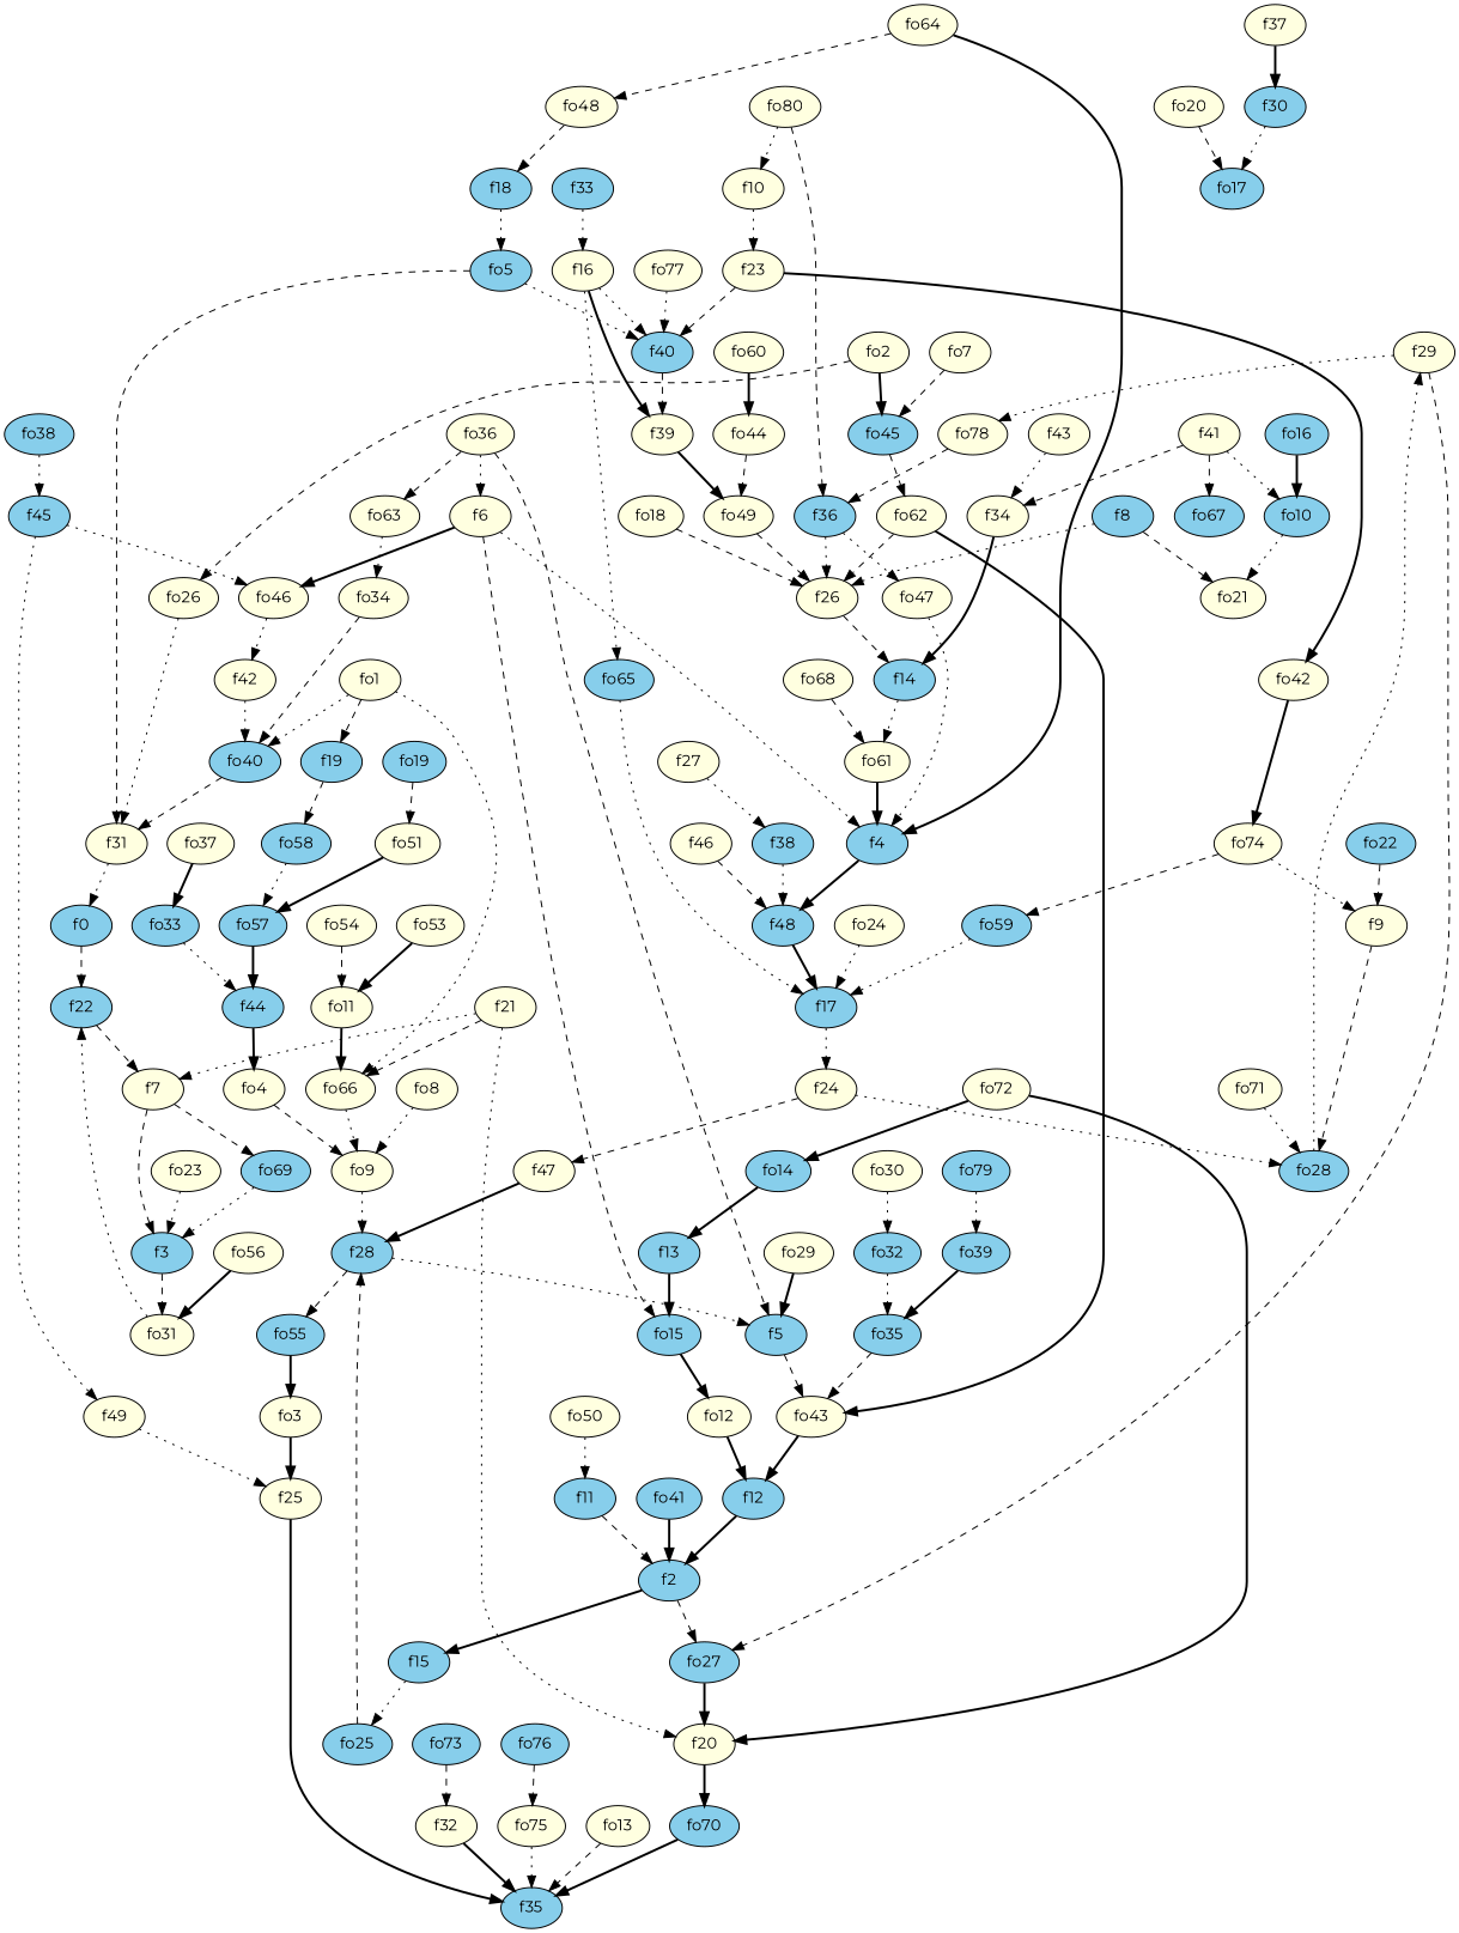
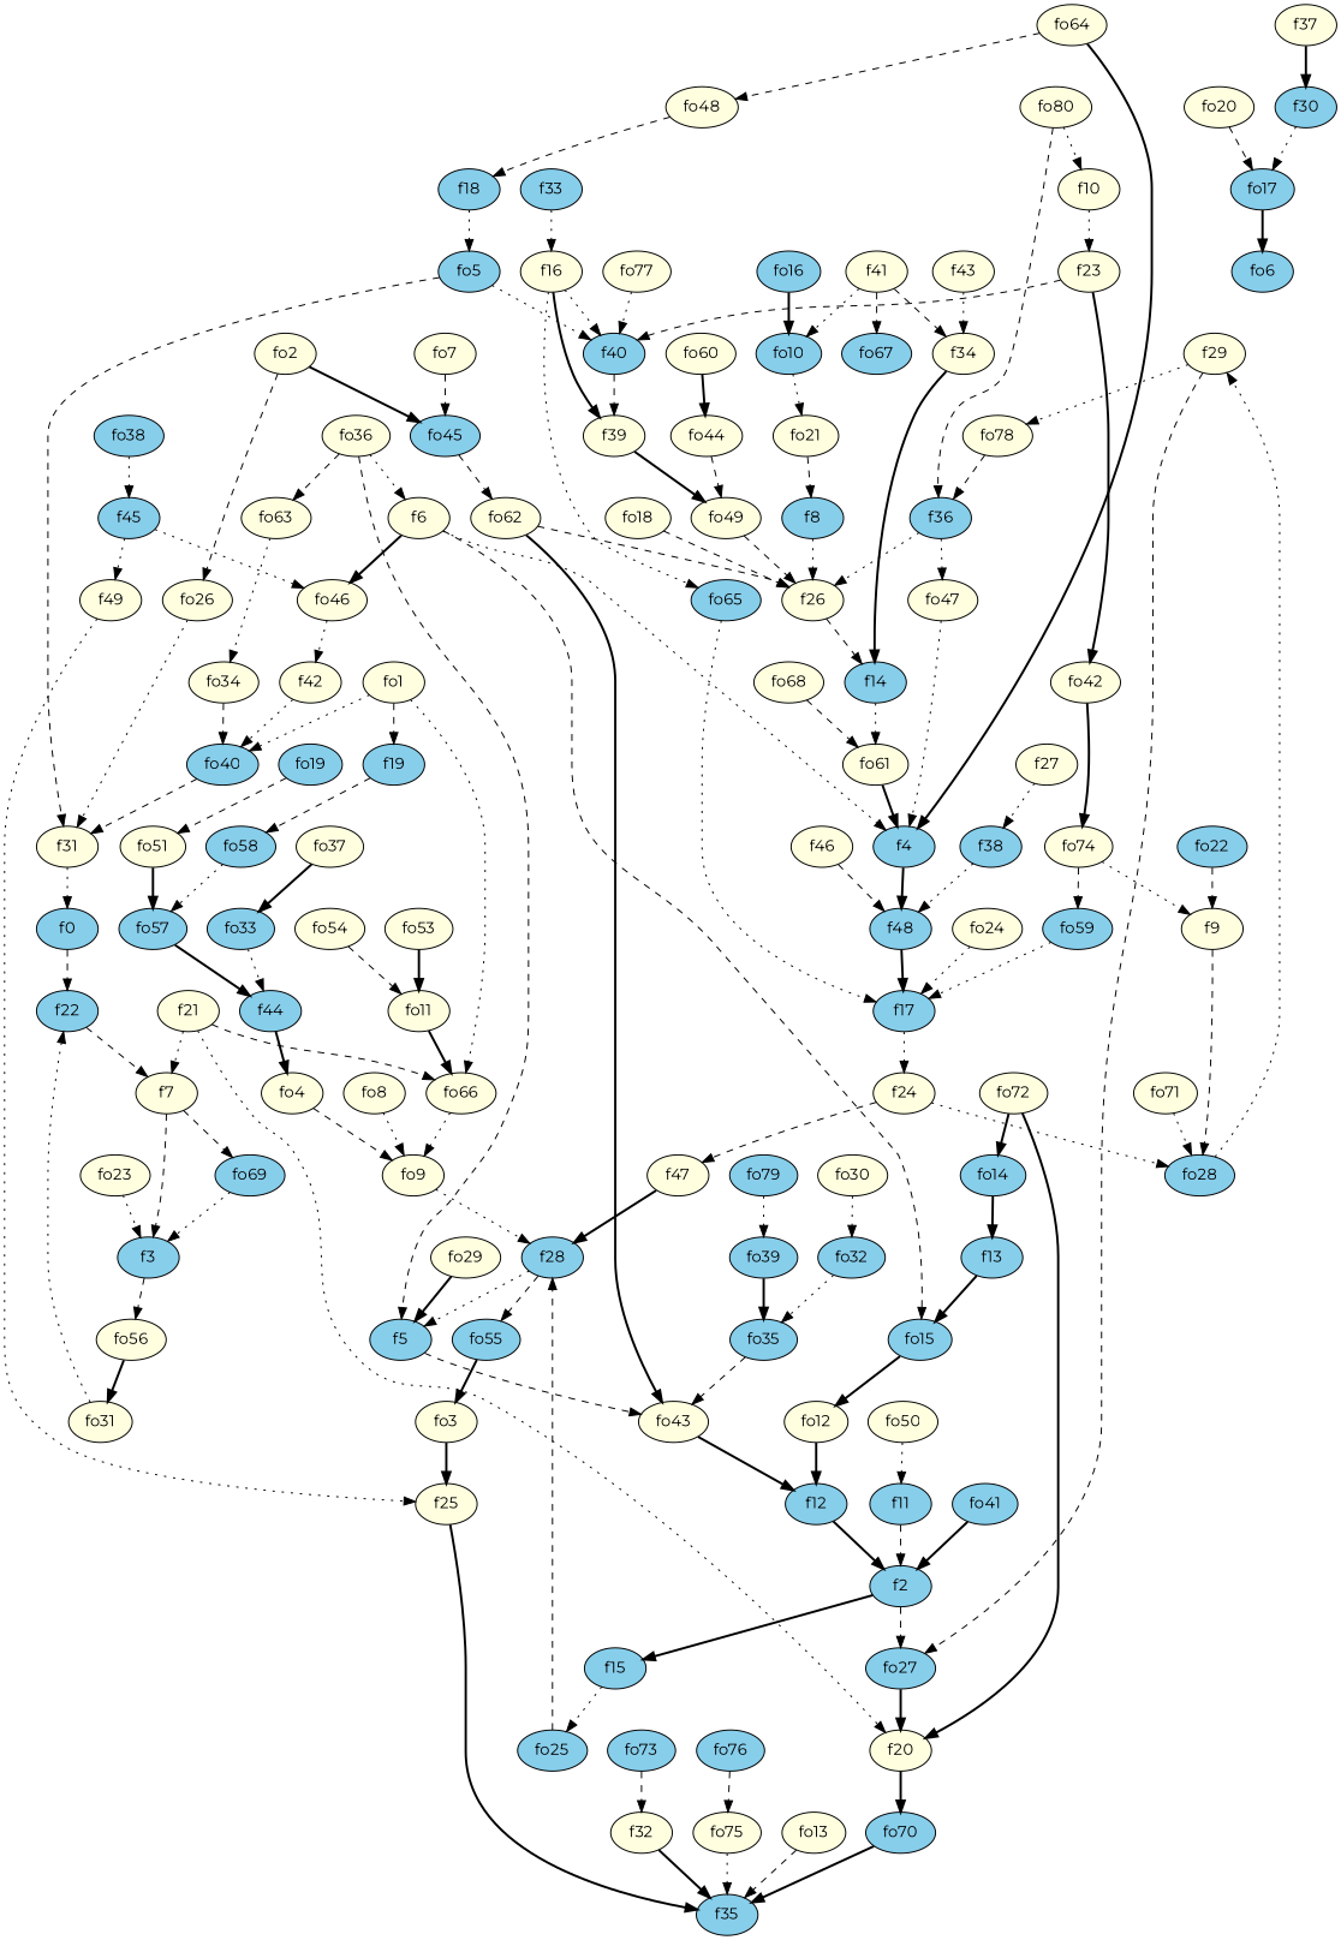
  strict digraph {
    fontname=Montserrat
    node [fillcolor=lightyellow fontname=Montserrat style=filled]
    edge [fontname=Montserrat style=dotted weight=2]
    n1 [fillcolor=skyblue label=f0]
    f22 [fillcolor=skyblue]
    f7
    f2 [fillcolor=skyblue]
    f15 [fillcolor=skyblue]
    fo27 [fillcolor=skyblue]
    fo25 [fillcolor=skyblue]
    f20
    f3 [fillcolor=skyblue]
    fo31
    f4 [fillcolor=skyblue]
    f48 [fillcolor=skyblue]
    f17 [fillcolor=skyblue]
    f5 [fillcolor=skyblue]
    fo43
    f12 [fillcolor=skyblue]
    f6
    fo15 [fillcolor=skyblue]
    fo46
    fo12
    f42
    fo69 [fillcolor=skyblue]
    f8 [fillcolor=skyblue]
    f26
    f14 [fillcolor=skyblue]
    fo28 [fillcolor=skyblue]
    f9
    f29
    f10
    f23
    f40 [fillcolor=skyblue]
    fo42
    f11 [fillcolor=skyblue]
    f13 [fillcolor=skyblue]
    fo61
    f28 [fillcolor=skyblue]
    f16
    f39
    fo65 [fillcolor=skyblue]
    fo49
    f24
    f47
    f18 [fillcolor=skyblue]
    fo5 [fillcolor=skyblue]
    f31
    f19 [fillcolor=skyblue]
    fo58 [fillcolor=skyblue]
    fo57 [fillcolor=skyblue]
    fo70 [fillcolor=skyblue]
    f35 [fillcolor=skyblue]
    f21
    fo66
    fo9
    fo74
    f25
    f38 [fillcolor=skyblue]
    f27
    fo55 [fillcolor=skyblue]
    fo3
    fo78
    f36 [fillcolor=skyblue]
    f30 [fillcolor=skyblue]
    fo17 [fillcolor=skyblue]
+   fo6 [fillcolor=skyblue]
    f32
    f33 [fillcolor=skyblue]
    f34
    fo71
    fo47
    f37
    f41
    fo10 [fillcolor=skyblue]
    fo67 [fillcolor=skyblue]
    fo21
    fo40 [fillcolor=skyblue]
    f43
    f44 [fillcolor=skyblue]
    fo4
    f45 [fillcolor=skyblue]
    f49
    f46
    fo1
    fo2
    fo26
    fo45 [fillcolor=skyblue]
    fo62
    fo7
    fo8
    fo11
    fo13
    fo14 [fillcolor=skyblue]
    fo16 [fillcolor=skyblue]
    fo18
    fo19 [fillcolor=skyblue]
    fo51
    fo20
    fo22 [fillcolor=skyblue]
    fo23
    fo24
    fo29
    fo32 [fillcolor=skyblue]
    fo30
    fo35 [fillcolor=skyblue]
    fo33 [fillcolor=skyblue]
    fo34
    fo36
    fo63
    fo37
    fo38 [fillcolor=skyblue]
    fo39 [fillcolor=skyblue]
    fo41 [fillcolor=skyblue]
    fo59 [fillcolor=skyblue]
    fo44
    fo48
    fo50
    fo53
    fo54
    fo56
    fo60
    fo64
    fo68
    fo72
    fo73 [fillcolor=skyblue]
    fo75
    fo76 [fillcolor=skyblue]
    fo77
    fo79 [fillcolor=skyblue]
    fo80
    n1 -> f22 [style=dashed]
    f22 -> f7 [style=dashed]
    f7 -> f3 [style=dashed]
    f7 -> fo69 [style=dashed]
    f2 -> f15 [style=bold]
    f2 -> fo27 [style=dashed]
    f15 -> fo25
    fo27 -> f20 [style=bold]
    fo25 -> f28 [style=dashed]
    f20 -> fo70 [style=bold]
-   f3 -> fo31 [style=dashed]
+   f3 -> fo56 [style=dashed]
    fo31 -> f22
    f4 -> f48 [style=bold]
    f48 -> f17 [style=bold]
    f17 -> f24
    f5 -> fo43 [style=dashed]
    fo43 -> f12 [style=bold]
    f12 -> f2 [style=bold]
    f6 -> f4
    f6 -> fo15 [style=dashed]
    f6 -> fo46 [style=bold]
    fo15 -> fo12 [style=bold]
    fo46 -> f42
    fo12 -> f12 [style=bold]
    f42 -> fo40
    fo69 -> f3
    f8 -> f26
    f26 -> f14 [style=dashed]
    f14 -> fo61
    fo28 -> f29
    f9 -> fo28 [style=dashed]
    f29 -> fo27 [style=dashed]
    f29 -> fo78
    f10 -> f23
    f23 -> f40 [style=dashed]
    f23 -> fo42 [style=bold]
    f40 -> f39 [style=dashed]
    fo42 -> fo74 [style=bold]
    f11 -> f2 [style=dashed]
    f13 -> fo15 [style=bold]
    fo61 -> f4 [style=bold]
    f28 -> f5
    f28 -> fo55 [style=dashed]
    f16 -> f40
    f16 -> f39 [style=bold]
    f16 -> fo65
    f39 -> fo49 [style=bold]
    fo65 -> f17
    fo49 -> f26 [style=dashed]
    f24 -> fo28
    f24 -> f47 [style=dashed]
    f47 -> f28 [style=bold]
    f18 -> fo5
    fo5 -> f40
    fo5 -> f31 [style=dashed]
    f31 -> n1
    f19 -> fo58 [style=dashed]
    fo58 -> fo57
    fo57 -> f44 [style=bold]
    fo70 -> f35 [style=bold]
    f21 -> f7
    f21 -> f20
    f21 -> fo66 [style=dashed]
    fo66 -> fo9
    fo9 -> f28
    fo74 -> f9
    fo74 -> fo59 [style=dashed]
    f25 -> f35 [style=bold]
    f38 -> f48
    f27 -> f38
    fo55 -> fo3 [style=bold]
    fo3 -> f25 [style=bold]
    fo78 -> f36 [style=dashed]
    f36 -> f26
    f36 -> fo47
    f30 -> fo17
+   fo17 -> fo6 [style=bold]
    f32 -> f35 [style=bold]
    f33 -> f16
    f34 -> f14 [style=bold]
    fo71 -> fo28
    fo47 -> f4
    f37 -> f30 [style=bold]
    f41 -> f34 [style=dashed]
    f41 -> fo10
    f41 -> fo67 [style=dashed]
    fo10 -> fo21
-   f8 -> fo21 [style=dashed]
+   fo21 -> f8 [style=dashed]
    fo40 -> f31 [style=dashed]
    f43 -> f34
    f44 -> fo4 [style=bold]
    fo4 -> fo9 [style=dashed]
    f45 -> fo46
    f45 -> f49
    f49 -> f25
    f46 -> f48 [style=dashed]
    fo1 -> f19 [style=dashed]
    fo1 -> fo66
    fo1 -> fo40
    fo2 -> fo26 [style=dashed]
    fo2 -> fo45 [style=bold]
    fo26 -> f31
    fo45 -> fo62 [style=dashed]
    fo62 -> fo43 [style=bold]
    fo62 -> f26 [style=dashed]
    fo7 -> fo45 [style=dashed]
    fo8 -> fo9
    fo11 -> fo66 [style=bold]
    fo13 -> f35 [style=dashed]
    fo14 -> f13 [style=bold]
    fo16 -> fo10 [style=bold]
    fo18 -> f26 [style=dashed]
    fo19 -> fo51 [style=dashed]
    fo51 -> fo57 [style=bold]
    fo20 -> fo17 [style=dashed]
    fo22 -> f9 [style=dashed]
    fo23 -> f3
    fo24 -> f17
    fo29 -> f5 [style=bold]
    fo32 -> fo35
    fo30 -> fo32
    fo35 -> fo43 [style=dashed]
    fo33 -> f44
    fo34 -> fo40 [style=dashed]
    fo36 -> f5 [style=dashed]
    fo36 -> f6
    fo36 -> fo63 [style=dashed]
    fo63 -> fo34
    fo37 -> fo33 [style=bold]
    fo38 -> f45
    fo39 -> fo35 [style=bold]
    fo41 -> f2 [style=bold]
    fo59 -> f17
    fo44 -> fo49 [style=dashed]
    fo48 -> f18 [style=dashed]
    fo50 -> f11
    fo53 -> fo11 [style=bold]
    fo54 -> fo11 [style=dashed]
    fo56 -> fo31 [style=bold]
    fo60 -> fo44 [style=bold]
    fo64 -> f4 [style=bold]
    fo64 -> fo48 [style=dashed]
    fo68 -> fo61 [style=dashed]
    fo72 -> f20 [style=bold]
    fo72 -> fo14 [style=bold]
    fo73 -> f32 [style=dashed]
    fo75 -> f35
    fo76 -> fo75 [style=dashed]
    fo77 -> f40
    fo79 -> fo39
    fo80 -> f10
    fo80 -> f36 [style=dashed]
  }
